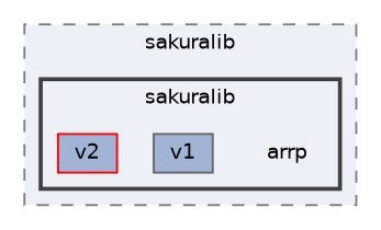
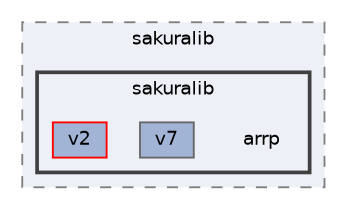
  digraph {
    compound=true
    node [fontname=Helvetica fontsize=10 shape=box color=red fillcolor="#a2b4d6" style=filled]
    n1 [height=0.2 label=arrp shape=plaintext width=0.4 fillcolor="" style=""]
-   n2 [color=gray40 height=0.2 label=v1 width=0.4]
+   n2 [color=gray40 height=0.2 label=v7 width=0.4]
    n3 [height=0.2 label=v2 width=0.4]
    subgraph cluster_1 {
      bgcolor="#edf0f7"
      fontname=Helvetica
      fontsize=10
      label=sakuralib
      pencolor=grey50
      style="filled,dashed"
      subgraph cluster_2 {
        bgcolor="#edf0f7"
        fontname=Helvetica
        fontsize=10
        pencolor=grey25
        style="filled,bold"
        n1
        n2
        n3
      }
    }
  }
